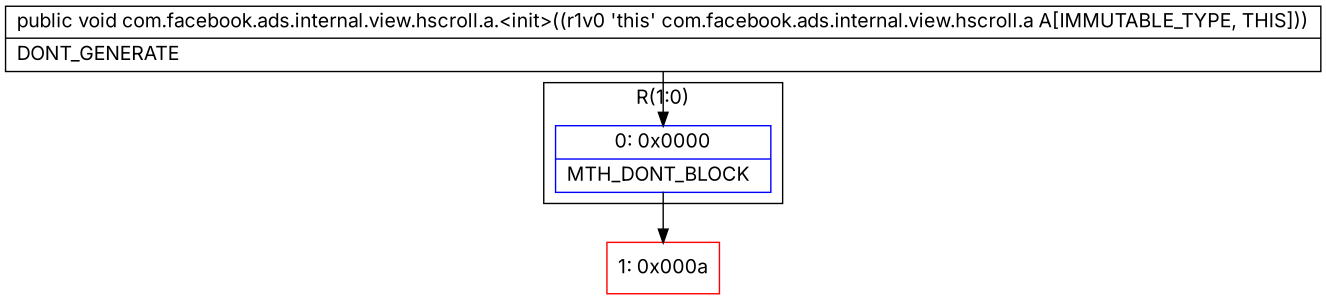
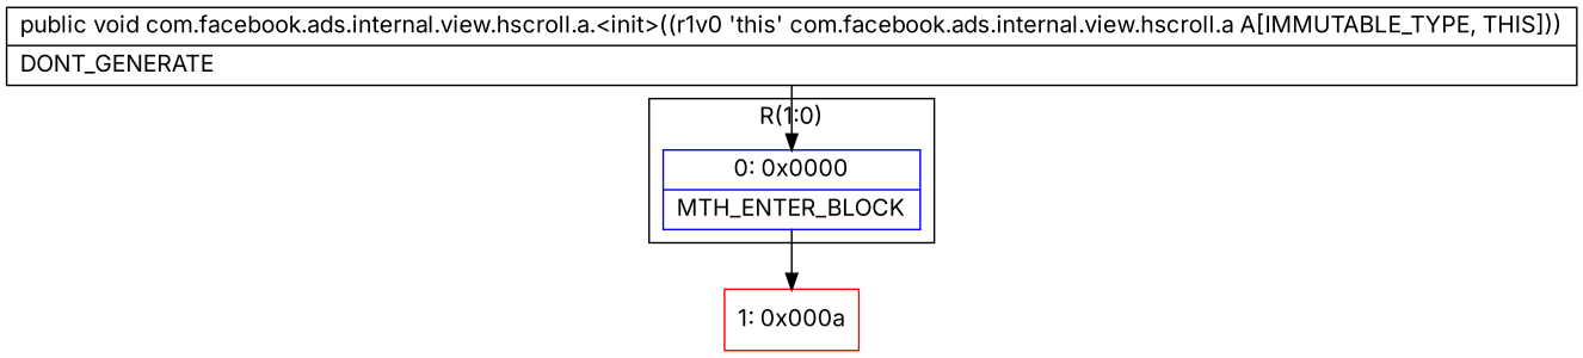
  digraph {
    fontname=Inter
    node [shape=record fontname=Inter]
    edge [fontname=Inter]
-   n1 [color=blue label="{0\:\ 0x0000|MTH_DONT_BLOCK\l}"]
+   n1 [color=blue label="{0\:\ 0x0000|MTH_ENTER_BLOCK\l}"]
    n2 [color=red label="{1\:\ 0x000a}"]
    n3 [label="{public void com.facebook.ads.internal.view.hscroll.a.\<init\>((r1v0 'this' com.facebook.ads.internal.view.hscroll.a A[IMMUTABLE_TYPE, THIS]))  | DONT_GENERATE\l}"]
    subgraph cluster_1 {
      label="R(1:0)"
      n1
    }
    n1 -> n2
    n3 -> n1
  }
